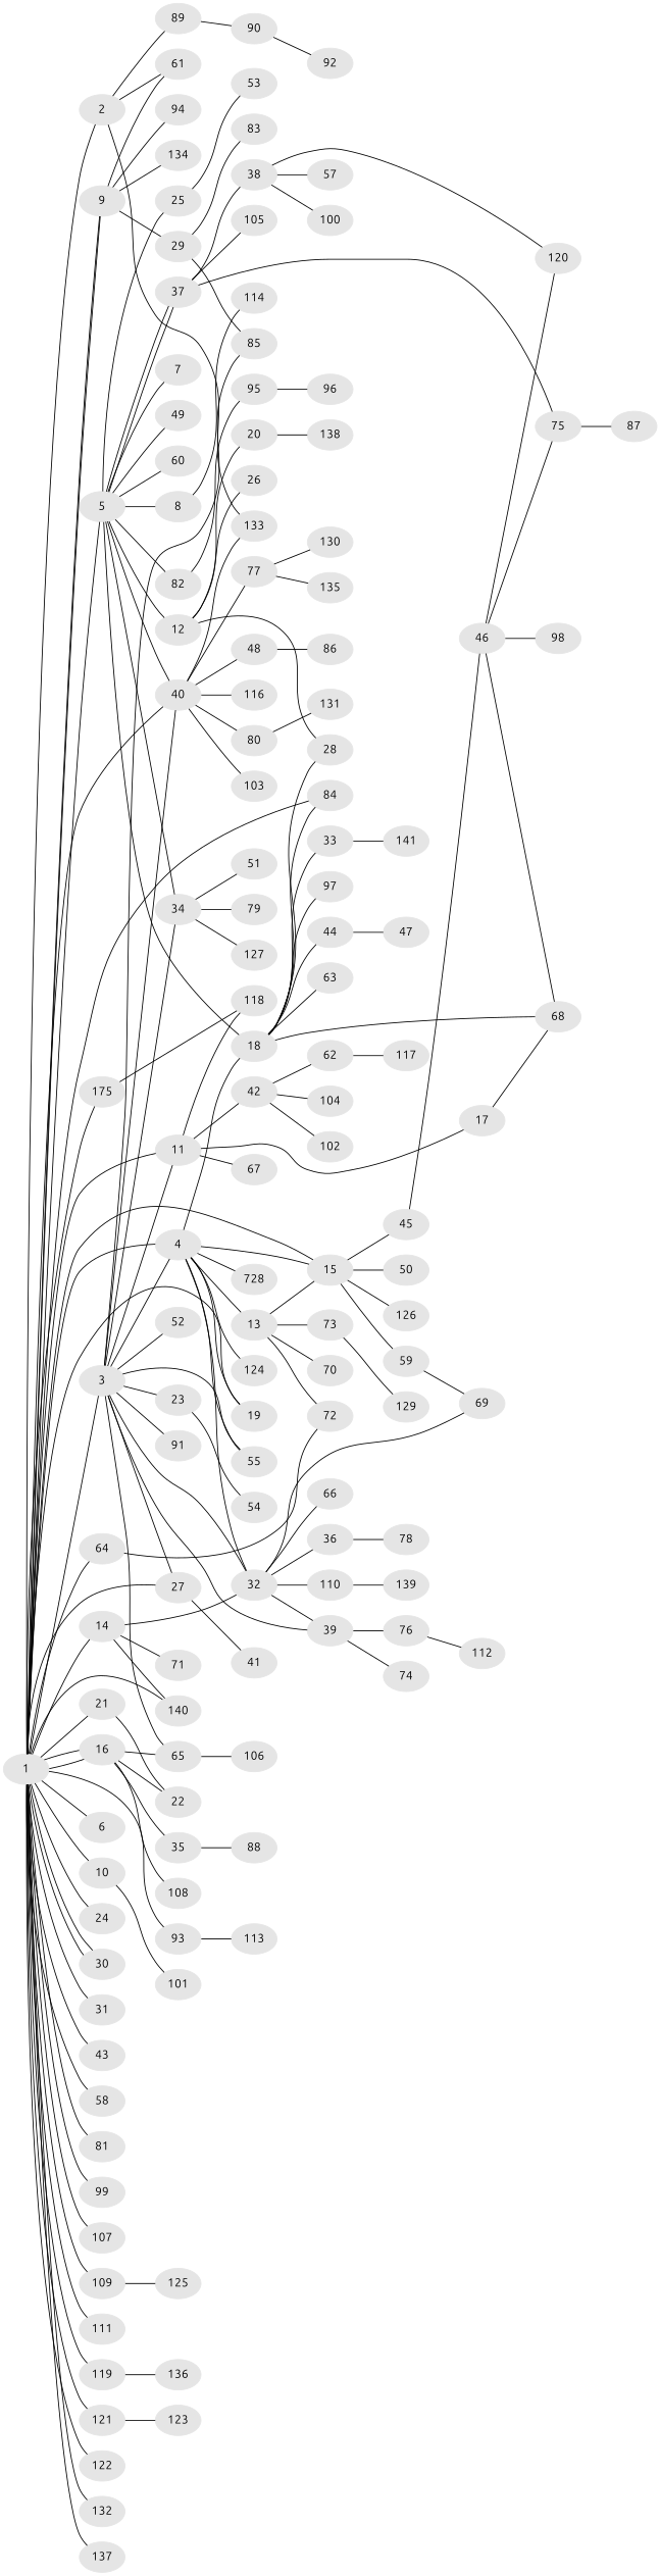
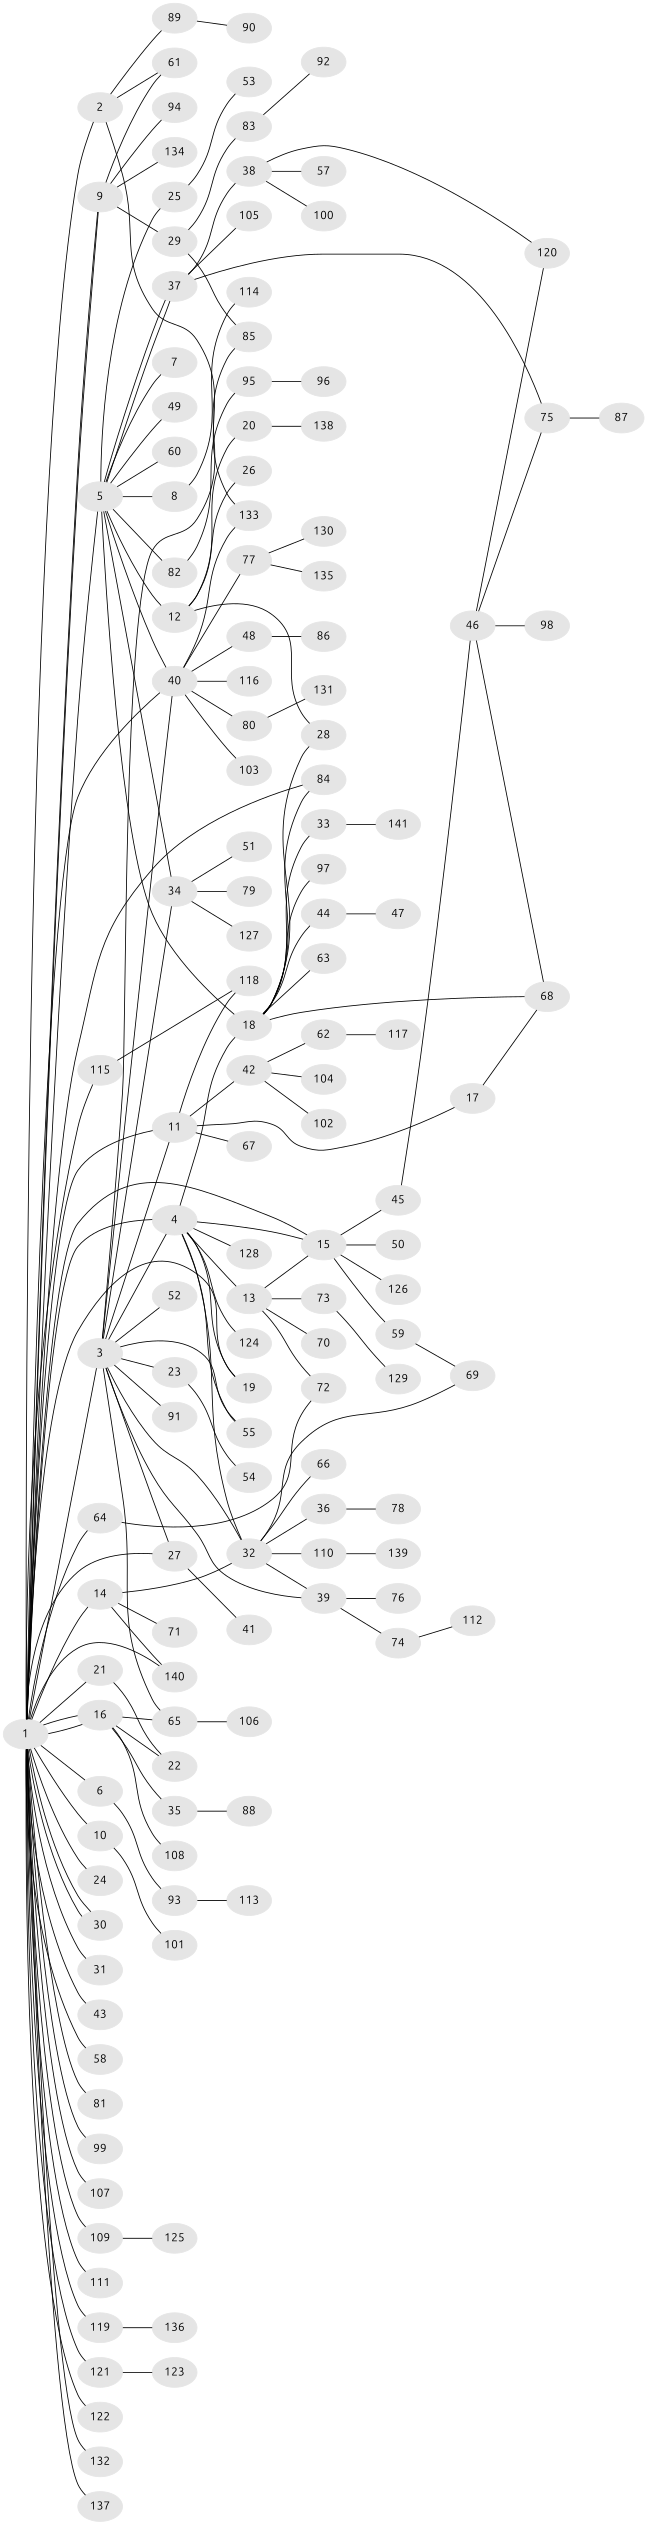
  graph {
    fontname=Ubuntu
    rankdir=LR
    node [color=gray90 fontname=Ubuntu style=filled]
    edge [fontname=Ubuntu]
    1
    2
    3
    4
    5
    6
    9
    10
    11
    14
    15
    16
    19
    21
    24
    27
    30
    31
    40
    43
    58
    64
    81
    84
    93
    99
    107
    109
    111
-   115 [label=175]
+   115
    119
    121
    122
    132
    137
    140
    61
    89
    133
    23
    32
    34
    39
    52
    55
    65
    85
    91
    13
    18
    124
-   128 [label=728]
+   128
    7
    8
    12
    25
    37
    49
    60
    82
    29
    94
    134
    101
    17
    42
    67
    118
    71
    45
    50
    59
    126
    22
    35
    108
    41
    48
    77
    80
    103
    116
    72
    113
    125
    136
    123
    90
    54
    36
    66
    69
    110
    51
    79
    127
    74
    76
    106
    70
    73
    28
    68
    33
    44
    63
    97
    114
    20
    26
    53
    38
    75
    105
    95
    83
    62
    102
    104
    138
    129
    46
    88
    141
    47
    78
    139
    57
    100
    120
    87
    112
    86
    130
    135
    131
    117
    98
    96
    92
    1 -- 2
    1 -- 3
    1 -- 4
    1 -- 5
    1 -- 6
    1 -- 9
    1 -- 9
    1 -- 10
    1 -- 11
    1 -- 14
    1 -- 15
    1 -- 16
    1 -- 16
    1 -- 19
    1 -- 21
    1 -- 24
    1 -- 27
    1 -- 30
    1 -- 30
    1 -- 31
    1 -- 40
    1 -- 43
    1 -- 58
    1 -- 64
    1 -- 81
    1 -- 84
-   1 -- 93
+   6 -- 93
    1 -- 99
    1 -- 107
    1 -- 109
    1 -- 111
    1 -- 115
    1 -- 119
    1 -- 121
    1 -- 122
    1 -- 132
    1 -- 137
    1 -- 140
    2 -- 61
    2 -- 89
    2 -- 133
    3 -- 4
    3 -- 11
    3 -- 27
    3 -- 40
    3 -- 23
    3 -- 32
    3 -- 34
    3 -- 39
    3 -- 52
    3 -- 55
    3 -- 65
    3 -- 85
    3 -- 91
    4 -- 15
    4 -- 19
    4 -- 32
    4 -- 55
    4 -- 13
    4 -- 18
    4 -- 124
    4 -- 128
    5 -- 40
    5 -- 34
    5 -- 18
    5 -- 7
    5 -- 8
    5 -- 12
    5 -- 25
    5 -- 37
    5 -- 37
    5 -- 49
    5 -- 60
    5 -- 82
    9 -- 61
    9 -- 29
    9 -- 94
    9 -- 134
    10 -- 101
    11 -- 17
    11 -- 42
    11 -- 67
    11 -- 118
    14 -- 140
    14 -- 32
    14 -- 71
    15 -- 45
    15 -- 50
    15 -- 59
    15 -- 126
    16 -- 65
    16 -- 22
    16 -- 35
    16 -- 108
    21 -- 22
    27 -- 41
    40 -- 133
    40 -- 48
    40 -- 77
    40 -- 80
    40 -- 103
    40 -- 116
    64 -- 72
    93 -- 113
    109 -- 125
    115 -- 118
    119 -- 136
    121 -- 123
    89 -- 90
    23 -- 54
    32 -- 39
    32 -- 36
    32 -- 66
    32 -- 69
    32 -- 110
    34 -- 51
    34 -- 79
    34 -- 127
    39 -- 74
    39 -- 76
    65 -- 106
    13 -- 15
    13 -- 72
    13 -- 70
    13 -- 73
    18 -- 84
    18 -- 28
    18 -- 68
    18 -- 33
    18 -- 44
    18 -- 63
    18 -- 97
    8 -- 114
    12 -- 28
    12 -- 20
    12 -- 26
    25 -- 53
    37 -- 38
    37 -- 75
    37 -- 105
    82 -- 95
    29 -- 85
    29 -- 83
    17 -- 68
    42 -- 62
    42 -- 102
    42 -- 104
    45 -- 46
    59 -- 69
    35 -- 88
    48 -- 86
    77 -- 130
    77 -- 135
    80 -- 131
-   90 -- 92
+   83 -- 92
    36 -- 78
    110 -- 139
-   76 -- 112
+   74 -- 112
    73 -- 129
    33 -- 141
    44 -- 47
    20 -- 138
    38 -- 57
    38 -- 100
    38 -- 120
    75 -- 87
    95 -- 96
    62 -- 117
    46 -- 68
    46 -- 75
    46 -- 120
    46 -- 98
  }
